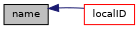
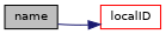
  digraph {
    rankdir=LR
    node [fontname=Helvetica fontsize=10 shape=record]
    n1 [color=black fillcolor=grey75 fontcolor=black height=0.2 label=name style=filled width=0.4]
    n2 [color=red height=0.2 label=localID width=0.4]
-   n2 -> n1 [color=midnightblue fontname=Helvetica fontsize=10 labelfontname=Helvetica labelfontsize=10 style=solid]
+   n1 -> n2 [color=midnightblue fontname=Helvetica fontsize=10 labelfontname=Helvetica labelfontsize=10 style=solid]
  }
